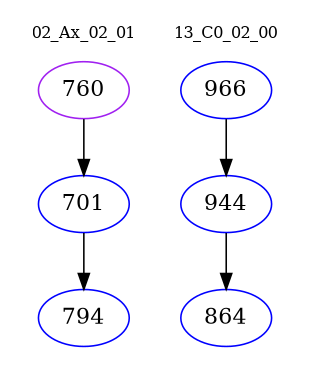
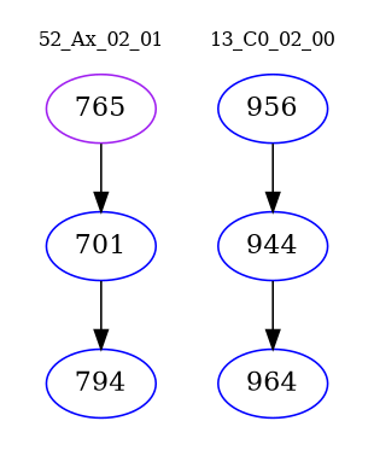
  digraph {
    node [color=blue]
    edge [color=black]
-   n1 [color=purple label=760]
+   n1 [color=purple label=765]
    n2 [label=701]
    n3 [label=794]
-   n4 [label=966]
+   n4 [label=956]
    n5 [label=944]
-   n6 [label=864]
+   n6 [label=964]
    subgraph cluster_1 {
      color=white
      fontsize=10
-     label="02_Ax_02_01"
+     label="52_Ax_02_01"
      n1
      n2
      n3
    }
    subgraph cluster_2 {
      color=white
      fontsize=10
      label="13_C0_02_00"
      n4
      n5
      n6
    }
    n1 -> n2
    n2 -> n3
    n4 -> n5
    n5 -> n6
  }
